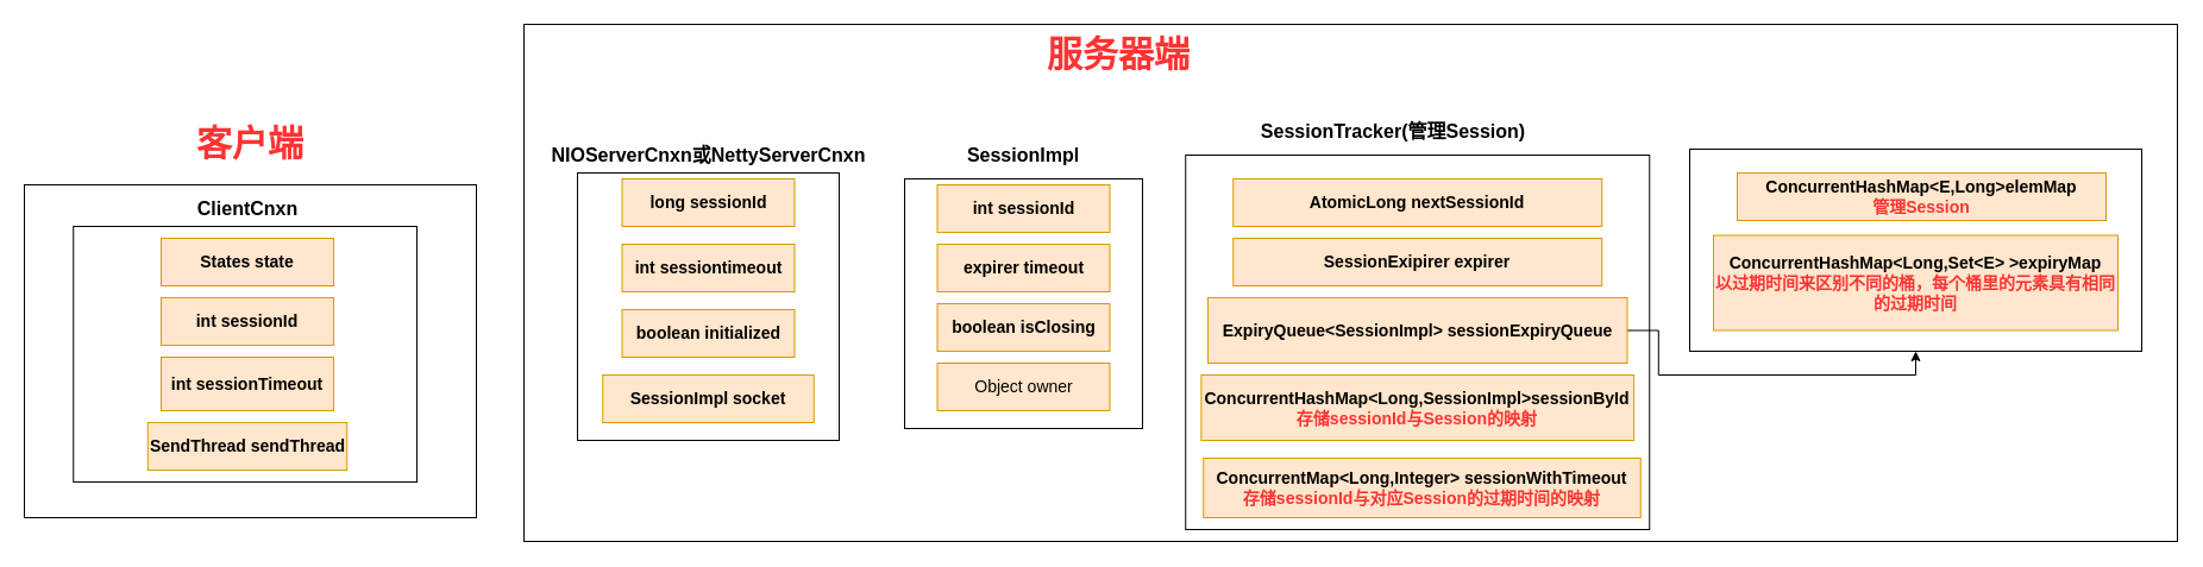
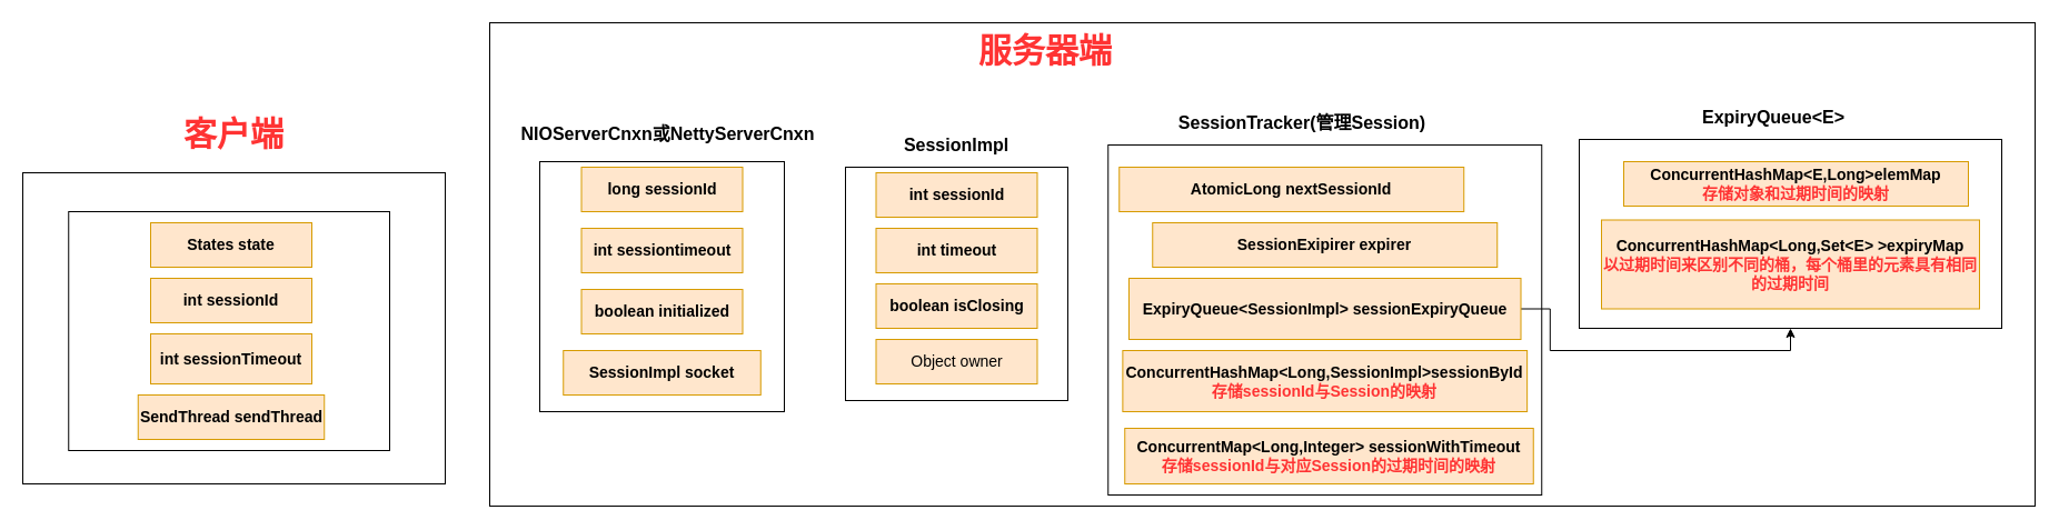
  <mxCell id="0" />
  <mxCell id="1" parent="0" />
  <mxCell id="2" value="" style="rounded=0;whiteSpace=wrap;html=1;" parent="1" vertex="1"><mxGeometry x="20" y="155" width="380" height="280" as="geometry" /></mxCell>
  <mxCell id="3" value="" style="rounded=0;whiteSpace=wrap;html=1;" parent="1" vertex="1"><mxGeometry x="440" y="20" width="1390" height="435" as="geometry" /></mxCell>
  <mxCell id="4" value="" style="rounded=0;whiteSpace=wrap;html=1;" parent="1" vertex="1"><mxGeometry x="61.25" y="190" width="288.75" height="215" as="geometry" /></mxCell>
  <mxCell id="5" value="&lt;b&gt;&lt;font style=&quot;font-size: 14px&quot;&gt;States state&lt;/font&gt;&lt;/b&gt;" style="rounded=0;whiteSpace=wrap;html=1;fillColor=#ffe6cc;strokeColor=#d79b00;" parent="1" vertex="1"><mxGeometry x="135" y="200" width="145" height="40" as="geometry" /></mxCell>
  <mxCell id="6" value="&lt;b&gt;&lt;font style=&quot;font-size: 14px&quot;&gt;int sessionId&lt;/font&gt;&lt;/b&gt;" style="rounded=0;whiteSpace=wrap;html=1;fillColor=#ffe6cc;strokeColor=#d79b00;" parent="1" vertex="1"><mxGeometry x="135" y="250" width="145" height="40" as="geometry" /></mxCell>
- <mxCell id="7" value="&lt;b&gt;&lt;font style=&quot;font-size: 16px&quot;&gt;ClientCnxn&lt;/font&gt;&lt;/b&gt;" style="text;html=1;strokeColor=none;fillColor=none;align=center;verticalAlign=middle;whiteSpace=wrap;rounded=0;" parent="1" vertex="1"><mxGeometry x="187.5" y="165" width="40" height="20" as="geometry" /></mxCell>
  <mxCell id="8" value="&lt;b&gt;&lt;font style=&quot;font-size: 14px&quot;&gt;SendThread sendThread&lt;/font&gt;&lt;/b&gt;" style="rounded=0;whiteSpace=wrap;html=1;fillColor=#ffe6cc;strokeColor=#d79b00;" parent="1" vertex="1"><mxGeometry x="123.75" y="355" width="167.5" height="40" as="geometry" /></mxCell>
  <mxCell id="9" value="&lt;b&gt;&lt;font style=&quot;font-size: 14px&quot;&gt;int sessionTimeout&lt;/font&gt;&lt;/b&gt;" style="rounded=0;whiteSpace=wrap;html=1;fillColor=#ffe6cc;strokeColor=#d79b00;" parent="1" vertex="1"><mxGeometry x="135" y="300" width="145" height="45" as="geometry" /></mxCell>
  <mxCell id="10" value="" style="rounded=0;whiteSpace=wrap;html=1;" parent="1" vertex="1"><mxGeometry x="760" y="150" width="200" height="210" as="geometry" /></mxCell>
  <mxCell id="11" value="&lt;b&gt;&lt;font style=&quot;font-size: 16px&quot;&gt;SessionImpl&lt;/font&gt;&lt;/b&gt;" style="text;html=1;strokeColor=none;fillColor=none;align=center;verticalAlign=middle;whiteSpace=wrap;rounded=0;" parent="1" vertex="1"><mxGeometry x="840" y="120" width="40" height="20" as="geometry" /></mxCell>
- <mxCell id="12" value="&lt;font style=&quot;font-size: 14px&quot;&gt;&lt;b&gt;expirer timeout&lt;/b&gt;&lt;/font&gt;" style="rounded=0;whiteSpace=wrap;html=1;fillColor=#ffe6cc;strokeColor=#d79b00;" parent="1" vertex="1"><mxGeometry x="787.5" y="205" width="145" height="40" as="geometry" /></mxCell>
+ <mxCell id="12" value="&lt;font style=&quot;font-size: 14px&quot;&gt;&lt;b&gt;int timeout&lt;/b&gt;&lt;/font&gt;" style="rounded=0;whiteSpace=wrap;html=1;fillColor=#ffe6cc;strokeColor=#d79b00;" parent="1" vertex="1"><mxGeometry x="787.5" y="205" width="145" height="40" as="geometry" /></mxCell>
  <mxCell id="13" value="&lt;b&gt;&lt;font style=&quot;font-size: 14px&quot;&gt;int sessionId&lt;/font&gt;&lt;/b&gt;" style="rounded=0;whiteSpace=wrap;html=1;fillColor=#ffe6cc;strokeColor=#d79b00;" parent="1" vertex="1"><mxGeometry x="787.5" y="155" width="145" height="40" as="geometry" /></mxCell>
  <mxCell id="14" value="&lt;font style=&quot;font-size: 14px&quot;&gt;&lt;b&gt;boolean isClosing&lt;/b&gt;&lt;/font&gt;" style="rounded=0;whiteSpace=wrap;html=1;fillColor=#ffe6cc;strokeColor=#d79b00;" parent="1" vertex="1"><mxGeometry x="787.5" y="255" width="145" height="40" as="geometry" /></mxCell>
  <mxCell id="15" value="" style="rounded=0;whiteSpace=wrap;html=1;" parent="1" vertex="1"><mxGeometry x="996.25" y="130" width="390" height="315" as="geometry" /></mxCell>
  <mxCell id="16" value="&lt;b&gt;&lt;font style=&quot;font-size: 16px&quot;&gt;SessionTracker(管理Session)&lt;/font&gt;&lt;/b&gt;" style="text;html=1;strokeColor=none;fillColor=none;align=center;verticalAlign=middle;whiteSpace=wrap;rounded=0;" parent="1" vertex="1"><mxGeometry x="1016.25" y="100" width="310" height="20" as="geometry" /></mxCell>
- <mxCell id="17" value="&lt;font style=&quot;font-size: 14px&quot;&gt;&lt;b&gt;AtomicLong nextSessionId&lt;/b&gt;&lt;/font&gt;" style="rounded=0;whiteSpace=wrap;html=1;fillColor=#ffe6cc;strokeColor=#d79b00;" parent="1" vertex="1"><mxGeometry x="1036.25" y="150" width="310" height="40" as="geometry" /></mxCell>
+ <mxCell id="17" value="&lt;font style=&quot;font-size: 14px&quot;&gt;&lt;b&gt;AtomicLong nextSessionId&lt;/b&gt;&lt;/font&gt;" style="rounded=0;whiteSpace=wrap;html=1;fillColor=#ffe6cc;strokeColor=#d79b00;" parent="1" vertex="1"><mxGeometry x="1006.25" y="150" width="310" height="40" as="geometry" /></mxCell>
  <mxCell id="18" style="edgeStyle=orthogonalEdgeStyle;rounded=0;orthogonalLoop=1;jettySize=auto;html=1;exitX=1;exitY=0.5;exitDx=0;exitDy=0;entryX=0.5;entryY=1;entryDx=0;entryDy=0;" parent="1" source="19" target="32" edge="1"><mxGeometry relative="1" as="geometry" /></mxCell>
  <mxCell id="19" value="&lt;b&gt;&lt;font style=&quot;font-size: 14px&quot;&gt;ExpiryQueue&amp;lt;SessionImpl&amp;gt; sessionExpiryQueue&lt;/font&gt;&lt;/b&gt;" style="rounded=0;whiteSpace=wrap;html=1;fillColor=#ffe6cc;strokeColor=#d79b00;" parent="1" vertex="1"><mxGeometry x="1015" y="250" width="352.5" height="55" as="geometry" /></mxCell>
  <mxCell id="20" value="&lt;b style=&quot;font-size: 14px&quot;&gt;ConcurrentHashMap&amp;lt;Long,SessionImpl&amp;gt;sessionById&lt;br&gt;&lt;font color=&quot;#ff3333&quot; style=&quot;font-size: 14px&quot;&gt;存储sessionId与Session的映射&lt;/font&gt;&lt;/b&gt;" style="rounded=0;whiteSpace=wrap;html=1;fillColor=#ffe6cc;strokeColor=#d79b00;" parent="1" vertex="1"><mxGeometry x="1009.38" y="315" width="363.75" height="55" as="geometry" /></mxCell>
  <mxCell id="21" value="&lt;b style=&quot;font-size: 14px&quot;&gt;ConcurrentMap&amp;lt;Long,Integer&amp;gt; sessionWithTimeout&lt;br&gt;&lt;font color=&quot;#ff3333&quot; style=&quot;font-size: 14px&quot;&gt;存储sessionId与对应Session的过期时间的映射&lt;/font&gt;&lt;/b&gt;" style="rounded=0;whiteSpace=wrap;html=1;fillColor=#ffe6cc;strokeColor=#d79b00;" parent="1" vertex="1"><mxGeometry x="1011.25" y="385" width="367.5" height="50" as="geometry" /></mxCell>
  <mxCell id="22" value="&lt;b&gt;&lt;font style=&quot;font-size: 30px&quot; color=&quot;#ff3333&quot;&gt;服务器端&lt;/font&gt;&lt;/b&gt;" style="text;html=1;strokeColor=none;fillColor=none;align=center;verticalAlign=middle;whiteSpace=wrap;rounded=0;" parent="1" vertex="1"><mxGeometry x="850" y="35" width="180" height="20" as="geometry" /></mxCell>
  <mxCell id="23" value="&lt;b&gt;&lt;font style=&quot;font-size: 30px&quot; color=&quot;#ff3333&quot;&gt;客户端&lt;/font&gt;&lt;/b&gt;" style="text;html=1;strokeColor=none;fillColor=none;align=center;verticalAlign=middle;whiteSpace=wrap;rounded=0;" parent="1" vertex="1"><mxGeometry x="120" y="110" width="180" height="20" as="geometry" /></mxCell>
  <mxCell id="24" value="&lt;b&gt;&lt;font style=&quot;font-size: 14px&quot;&gt;SessionExipirer expirer&lt;/font&gt;&lt;/b&gt;" style="rounded=0;whiteSpace=wrap;html=1;fillColor=#ffe6cc;strokeColor=#d79b00;" parent="1" vertex="1"><mxGeometry x="1036.25" y="200" width="310" height="40" as="geometry" /></mxCell>
  <mxCell id="25" value="&lt;font style=&quot;font-size: 14px&quot;&gt;Object owner&lt;/font&gt;" style="rounded=0;whiteSpace=wrap;html=1;fillColor=#ffe6cc;strokeColor=#d79b00;" parent="1" vertex="1"><mxGeometry x="787.5" y="305" width="145" height="40" as="geometry" /></mxCell>
  <mxCell id="26" value="" style="rounded=0;whiteSpace=wrap;html=1;" parent="1" vertex="1"><mxGeometry x="485" y="145" width="220" height="225" as="geometry" /></mxCell>
- <mxCell id="27" value="&lt;b&gt;&lt;font style=&quot;font-size: 16px&quot;&gt;NIOServerCnxn或NettyServerCnxn&lt;/font&gt;&lt;/b&gt;" style="text;html=1;strokeColor=none;fillColor=none;align=center;verticalAlign=middle;whiteSpace=wrap;rounded=0;" parent="1" vertex="1"><mxGeometry x="447.5" y="120" width="295" height="20" as="geometry" /></mxCell>
+ <mxCell id="27" value="&lt;b&gt;&lt;font style=&quot;font-size: 16px&quot;&gt;NIOServerCnxn或NettyServerCnxn&lt;/font&gt;&lt;/b&gt;" style="text;html=1;strokeColor=none;fillColor=none;align=center;verticalAlign=middle;whiteSpace=wrap;rounded=0;" parent="1" vertex="1"><mxGeometry x="452.5" y="110" width="295" height="20" as="geometry" /></mxCell>
  <mxCell id="28" value="&lt;b&gt;&lt;font style=&quot;font-size: 14px&quot;&gt;long sessionId&lt;/font&gt;&lt;/b&gt;" style="rounded=0;whiteSpace=wrap;html=1;fillColor=#ffe6cc;strokeColor=#d79b00;" parent="1" vertex="1"><mxGeometry x="522.5" y="150" width="145" height="40" as="geometry" /></mxCell>
  <mxCell id="29" value="&lt;b&gt;&lt;font style=&quot;font-size: 14px&quot;&gt;int sessiontimeout&lt;/font&gt;&lt;/b&gt;" style="rounded=0;whiteSpace=wrap;html=1;fillColor=#ffe6cc;strokeColor=#d79b00;" parent="1" vertex="1"><mxGeometry x="522.5" y="205" width="145" height="40" as="geometry" /></mxCell>
  <mxCell id="30" value="&lt;b&gt;&lt;font style=&quot;font-size: 14px&quot;&gt;SessionImpl socket&lt;/font&gt;&lt;/b&gt;" style="rounded=0;whiteSpace=wrap;html=1;fillColor=#ffe6cc;strokeColor=#d79b00;" parent="1" vertex="1"><mxGeometry x="506.25" y="315" width="177.5" height="40" as="geometry" /></mxCell>
  <mxCell id="31" value="&lt;b&gt;&lt;font style=&quot;font-size: 14px&quot;&gt;boolean initialized&lt;/font&gt;&lt;/b&gt;" style="rounded=0;whiteSpace=wrap;html=1;fillColor=#ffe6cc;strokeColor=#d79b00;" parent="1" vertex="1"><mxGeometry x="522.5" y="260" width="145" height="40" as="geometry" /></mxCell>
  <mxCell id="32" value="" style="rounded=0;whiteSpace=wrap;html=1;" parent="1" vertex="1"><mxGeometry x="1420" y="125" width="380" height="170" as="geometry" /></mxCell>
- <mxCell id="34" value="&lt;font style=&quot;font-size: 14px&quot;&gt;&lt;b&gt;ConcurrentHashMap&amp;lt;E,Long&amp;gt;elemMap&lt;br&gt;&lt;font color=&quot;#ff3333&quot;&gt;管理Session&lt;/font&gt;&lt;br&gt;&lt;/b&gt;&lt;/font&gt;" style="rounded=0;whiteSpace=wrap;html=1;fillColor=#ffe6cc;strokeColor=#d79b00;" parent="1" vertex="1"><mxGeometry x="1460" y="145" width="310" height="40" as="geometry" /></mxCell>
+ <mxCell id="33" value="&lt;b&gt;&lt;font style=&quot;font-size: 16px&quot;&gt;ExpiryQueue&amp;lt;E&amp;gt;&lt;/font&gt;&lt;/b&gt;" style="text;html=1;strokeColor=none;fillColor=none;align=center;verticalAlign=middle;whiteSpace=wrap;rounded=0;" parent="1" vertex="1"><mxGeometry x="1440" y="95" width="310" height="20" as="geometry" /></mxCell>
+ <mxCell id="34" value="&lt;font style=&quot;font-size: 14px&quot;&gt;&lt;b&gt;ConcurrentHashMap&amp;lt;E,Long&amp;gt;elemMap&lt;br&gt;&lt;font color=&quot;#ff3333&quot;&gt;存储对象和过期时间的映射&lt;/font&gt;&lt;br&gt;&lt;/b&gt;&lt;/font&gt;" style="rounded=0;whiteSpace=wrap;html=1;fillColor=#ffe6cc;strokeColor=#d79b00;" parent="1" vertex="1"><mxGeometry x="1460" y="145" width="310" height="40" as="geometry" /></mxCell>
  <mxCell id="35" value="&lt;b&gt;&lt;font style=&quot;font-size: 14px&quot;&gt;ConcurrentHashMap&amp;lt;Long,Set&amp;lt;E&amp;gt; &amp;gt;expiryMap&lt;br&gt;&lt;font color=&quot;#ff3333&quot;&gt;以过期时间来区别不同的桶，每个桶里的元素具有相同的过期时间&lt;/font&gt;&lt;br&gt;&lt;/font&gt;&lt;/b&gt;" style="rounded=0;whiteSpace=wrap;html=1;fillColor=#ffe6cc;strokeColor=#d79b00;" parent="1" vertex="1"><mxGeometry x="1440" y="197.5" width="340" height="80" as="geometry" /></mxCell>
